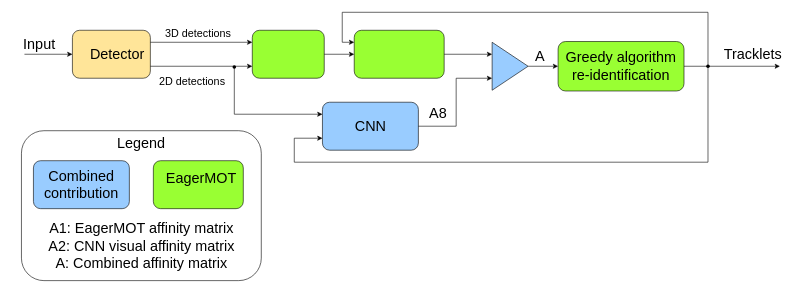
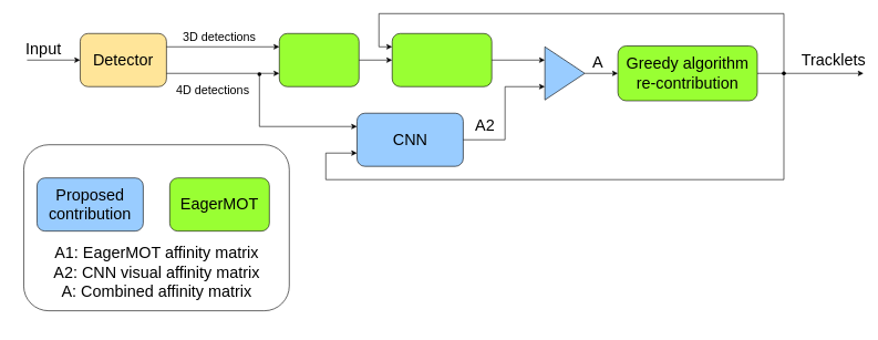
  <mxCell id="0" />
  <mxCell id="1" parent="0" />
  <mxCell id="2" value="" style="rounded=1;whiteSpace=wrap;html=1;fillColor=#FFE599;" vertex="1" parent="1"><mxGeometry x="120" y="50" width="130" height="80" as="geometry" /></mxCell>
- <mxCell id="3" value="&lt;font style=&quot;font-size: 24px;&quot;&gt;Detector&lt;/font&gt;" style="text;html=1;strokeColor=none;fillColor=none;align=center;verticalAlign=middle;whiteSpace=wrap;rounded=0;" vertex="1" parent="1"><mxGeometry x="150" y="67.5" width="90" height="45" as="geometry" /></mxCell>
- <mxCell id="4" value="&lt;font style=&quot;font-size: 18px;&quot;&gt;2D detections&lt;/font&gt;" style="text;html=1;strokeColor=none;fillColor=none;align=center;verticalAlign=middle;whiteSpace=wrap;rounded=0;" vertex="1" parent="1"><mxGeometry x="260" y="120" width="120" height="30" as="geometry" /></mxCell>
+ <mxCell id="3" value="&lt;font style=&quot;font-size: 24px;&quot;&gt;Detector&lt;/font&gt;" style="text;html=1;strokeColor=none;fillColor=none;align=center;verticalAlign=middle;whiteSpace=wrap;rounded=0;" vertex="1" parent="1"><mxGeometry x="140" y="67.5" width="90" height="45" as="geometry" /></mxCell>
+ <mxCell id="4" value="&lt;font style=&quot;font-size: 18px;&quot;&gt;4D detections&lt;/font&gt;" style="text;html=1;strokeColor=none;fillColor=none;align=center;verticalAlign=middle;whiteSpace=wrap;rounded=0;" vertex="1" parent="1"><mxGeometry x="260" y="120" width="120" height="30" as="geometry" /></mxCell>
  <mxCell id="5" value="&lt;font style=&quot;font-size: 18px;&quot;&gt;3D detections&lt;/font&gt;" style="text;html=1;strokeColor=none;fillColor=none;align=center;verticalAlign=middle;whiteSpace=wrap;rounded=0;" vertex="1" parent="1"><mxGeometry x="260" y="40" width="140" height="30" as="geometry" /></mxCell>
  <mxCell id="6" value="" style="endArrow=classic;html=1;rounded=0;entryX=0;entryY=0.5;entryDx=0;entryDy=0;" edge="1" parent="1" target="2"><mxGeometry width="50" height="50" relative="1" as="geometry"><mxPoint x="40" y="90" as="sourcePoint" /><mxPoint x="320" y="210" as="targetPoint" /></mxGeometry></mxCell>
  <mxCell id="7" value="&lt;font style=&quot;font-size: 24px;&quot;&gt;Input&lt;/font&gt;" style="text;html=1;strokeColor=none;fillColor=none;align=center;verticalAlign=middle;whiteSpace=wrap;rounded=0;" vertex="1" parent="1"><mxGeometry x="20" y="50" width="90" height="45" as="geometry" /></mxCell>
  <mxCell id="8" value="" style="rounded=1;whiteSpace=wrap;html=1;fillColor=#99FF33;" vertex="1" parent="1"><mxGeometry x="420" y="50" width="120" height="80" as="geometry" /></mxCell>
  <mxCell id="9" value="" style="endArrow=classic;html=1;rounded=0;exitX=1;exitY=0.75;exitDx=0;exitDy=0;entryX=0;entryY=0.75;entryDx=0;entryDy=0;" edge="1" parent="1" source="2" target="8"><mxGeometry width="50" height="50" relative="1" as="geometry"><mxPoint x="400" y="320" as="sourcePoint" /><mxPoint x="390" y="110" as="targetPoint" /></mxGeometry></mxCell>
  <mxCell id="10" value="" style="endArrow=classic;html=1;rounded=0;exitX=1;exitY=0.25;exitDx=0;exitDy=0;entryX=0;entryY=0.25;entryDx=0;entryDy=0;" edge="1" parent="1" source="2" target="8"><mxGeometry width="50" height="50" relative="1" as="geometry"><mxPoint x="400" y="330" as="sourcePoint" /><mxPoint x="390" y="70" as="targetPoint" /></mxGeometry></mxCell>
  <mxCell id="11" value="" style="endArrow=classic;html=1;rounded=0;exitX=1;exitY=0.5;exitDx=0;exitDy=0;" edge="1" parent="1" source="8"><mxGeometry width="50" height="50" relative="1" as="geometry"><mxPoint x="440" y="140" as="sourcePoint" /><mxPoint x="590" y="90" as="targetPoint" /></mxGeometry></mxCell>
  <mxCell id="12" value="" style="rounded=1;whiteSpace=wrap;html=1;fillColor=#99FF33;" vertex="1" parent="1"><mxGeometry x="590" y="50" width="150" height="80" as="geometry" /></mxCell>
  <mxCell id="13" value="" style="triangle;whiteSpace=wrap;html=1;fillColor=#99CCFF;" vertex="1" parent="1"><mxGeometry x="820" y="70" width="60" height="80" as="geometry" /></mxCell>
  <mxCell id="14" value="" style="endArrow=classic;html=1;rounded=0;exitX=1;exitY=0.5;exitDx=0;exitDy=0;entryX=0;entryY=0.25;entryDx=0;entryDy=0;" edge="1" parent="1" source="12" target="13"><mxGeometry width="50" height="50" relative="1" as="geometry"><mxPoint x="530" y="130" as="sourcePoint" /><mxPoint x="580" y="80" as="targetPoint" /></mxGeometry></mxCell>
  <mxCell id="15" value="" style="endArrow=classic;html=1;rounded=0;entryX=0;entryY=0.75;entryDx=0;entryDy=0;" edge="1" parent="1" target="13"><mxGeometry width="50" height="50" relative="1" as="geometry"><mxPoint x="760" y="130" as="sourcePoint" /><mxPoint x="580" y="80" as="targetPoint" /></mxGeometry></mxCell>
  <mxCell id="16" value="" style="endArrow=none;html=1;rounded=0;" edge="1" parent="1"><mxGeometry width="50" height="50" relative="1" as="geometry"><mxPoint x="760" y="210" as="sourcePoint" /><mxPoint x="760" y="130" as="targetPoint" /></mxGeometry></mxCell>
  <mxCell id="17" value="" style="endArrow=none;html=1;rounded=0;" edge="1" parent="1" source="19"><mxGeometry width="50" height="50" relative="1" as="geometry"><mxPoint x="390" y="210" as="sourcePoint" /><mxPoint x="390" y="110" as="targetPoint" /></mxGeometry></mxCell>
  <mxCell id="18" value="" style="endArrow=none;html=1;rounded=0;" edge="1" parent="1" target="19"><mxGeometry width="50" height="50" relative="1" as="geometry"><mxPoint x="390" y="190" as="sourcePoint" /><mxPoint x="390" y="110" as="targetPoint" /></mxGeometry></mxCell>
  <mxCell id="19" value="" style="shape=waypoint;sketch=0;fillStyle=solid;size=6;pointerEvents=1;points=[];fillColor=none;resizable=0;rotatable=0;perimeter=centerPerimeter;snapToPoint=1;" vertex="1" parent="1"><mxGeometry x="380" y="101.25" width="20" height="20" as="geometry" /></mxCell>
  <mxCell id="20" value="" style="rounded=1;whiteSpace=wrap;html=1;fillColor=#99CCFF;" vertex="1" parent="1"><mxGeometry x="537" y="170" width="160" height="80" as="geometry" /></mxCell>
  <mxCell id="21" value="&lt;span style=&quot;font-size: 24px;&quot;&gt;CNN&lt;/span&gt;" style="text;html=1;strokeColor=none;fillColor=none;align=center;verticalAlign=middle;whiteSpace=wrap;rounded=0;" vertex="1" parent="1"><mxGeometry x="459.5" y="160" width="315" height="102.5" as="geometry" /></mxCell>
  <mxCell id="22" value="" style="endArrow=none;html=1;rounded=0;exitX=1;exitY=0.5;exitDx=0;exitDy=0;" edge="1" parent="1" source="20"><mxGeometry width="50" height="50" relative="1" as="geometry"><mxPoint x="620" y="100" as="sourcePoint" /><mxPoint x="760" y="210" as="targetPoint" /></mxGeometry></mxCell>
  <mxCell id="23" value="" style="endArrow=classic;html=1;rounded=0;entryX=0;entryY=0.25;entryDx=0;entryDy=0;" edge="1" parent="1" target="20"><mxGeometry width="50" height="50" relative="1" as="geometry"><mxPoint x="390" y="190" as="sourcePoint" /><mxPoint x="670" y="50" as="targetPoint" /></mxGeometry></mxCell>
  <mxCell id="24" value="" style="rounded=1;whiteSpace=wrap;html=1;fillColor=#99FF33;" vertex="1" parent="1"><mxGeometry x="930" y="68.75" width="210" height="82.5" as="geometry" /></mxCell>
- <mxCell id="25" value="&lt;font style=&quot;font-size: 24px;&quot;&gt;Greedy algorithm re-identification&lt;/font&gt;" style="text;html=1;strokeColor=none;fillColor=none;align=center;verticalAlign=middle;whiteSpace=wrap;rounded=0;" vertex="1" parent="1"><mxGeometry x="940" y="50" width="190" height="120" as="geometry" /></mxCell>
+ <mxCell id="25" value="&lt;font style=&quot;font-size: 24px;&quot;&gt;Greedy algorithm re-contribution&lt;/font&gt;" style="text;html=1;strokeColor=none;fillColor=none;align=center;verticalAlign=middle;whiteSpace=wrap;rounded=0;" vertex="1" parent="1"><mxGeometry x="940" y="50" width="190" height="120" as="geometry" /></mxCell>
  <mxCell id="26" value="&lt;font style=&quot;font-size: 24px;&quot;&gt;Tracklets&lt;/font&gt;" style="text;html=1;strokeColor=none;fillColor=none;align=center;verticalAlign=middle;whiteSpace=wrap;rounded=0;" vertex="1" parent="1"><mxGeometry x="1210" y="67.5" width="90" height="45" as="geometry" /></mxCell>
  <mxCell id="27" value="" style="endArrow=none;html=1;rounded=0;entryX=0.25;entryY=0.525;entryDx=0;entryDy=0;entryPerimeter=0;" edge="1" parent="1" target="33"><mxGeometry width="50" height="50" relative="1" as="geometry"><mxPoint x="1180" y="270" as="sourcePoint" /><mxPoint x="1140" y="110" as="targetPoint" /></mxGeometry></mxCell>
  <mxCell id="28" value="" style="endArrow=none;html=1;rounded=0;" edge="1" parent="1"><mxGeometry width="50" height="50" relative="1" as="geometry"><mxPoint x="490" y="270" as="sourcePoint" /><mxPoint x="1180" y="270" as="targetPoint" /></mxGeometry></mxCell>
  <mxCell id="29" value="" style="endArrow=none;html=1;rounded=0;" edge="1" parent="1"><mxGeometry width="50" height="50" relative="1" as="geometry"><mxPoint x="490" y="270" as="sourcePoint" /><mxPoint x="490" y="230" as="targetPoint" /></mxGeometry></mxCell>
  <mxCell id="30" value="" style="endArrow=classic;html=1;rounded=0;entryX=0;entryY=0.75;entryDx=0;entryDy=0;" edge="1" parent="1" target="20"><mxGeometry width="50" height="50" relative="1" as="geometry"><mxPoint x="490" y="230" as="sourcePoint" /><mxPoint x="890" y="140" as="targetPoint" /></mxGeometry></mxCell>
  <mxCell id="31" value="" style="endArrow=classic;html=1;rounded=0;exitX=1;exitY=0.5;exitDx=0;exitDy=0;entryX=0;entryY=0.5;entryDx=0;entryDy=0;" edge="1" parent="1" source="13" target="24"><mxGeometry width="50" height="50" relative="1" as="geometry"><mxPoint x="790" y="190" as="sourcePoint" /><mxPoint x="880" y="110" as="targetPoint" /></mxGeometry></mxCell>
  <mxCell id="32" value="" style="endArrow=classic;html=1;rounded=0;" edge="1" parent="1"><mxGeometry width="50" height="50" relative="1" as="geometry"><mxPoint x="1140" y="110" as="sourcePoint" /><mxPoint x="1300" y="110" as="targetPoint" /></mxGeometry></mxCell>
  <mxCell id="33" value="" style="shape=waypoint;sketch=0;fillStyle=solid;size=6;pointerEvents=1;points=[];fillColor=none;resizable=0;rotatable=0;perimeter=centerPerimeter;snapToPoint=1;" vertex="1" parent="1"><mxGeometry x="1170" y="100" width="20" height="20" as="geometry" /></mxCell>
- <mxCell id="34" value="&lt;span style=&quot;font-size: 24px;&quot;&gt;A8&lt;/span&gt;" style="text;html=1;strokeColor=none;fillColor=none;align=center;verticalAlign=middle;whiteSpace=wrap;rounded=0;" vertex="1" parent="1"><mxGeometry x="700" y="160" width="60" height="57.5" as="geometry" /></mxCell>
+ <mxCell id="34" value="&lt;span style=&quot;font-size: 24px;&quot;&gt;A2&lt;/span&gt;" style="text;html=1;strokeColor=none;fillColor=none;align=center;verticalAlign=middle;whiteSpace=wrap;rounded=0;" vertex="1" parent="1"><mxGeometry x="700" y="160" width="60" height="57.5" as="geometry" /></mxCell>
  <mxCell id="35" value="&lt;span style=&quot;font-size: 24px;&quot;&gt;A&lt;/span&gt;" style="text;html=1;strokeColor=none;fillColor=none;align=center;verticalAlign=middle;whiteSpace=wrap;rounded=0;" vertex="1" parent="1"><mxGeometry x="870" y="63.75" width="60" height="57.5" as="geometry" /></mxCell>
  <mxCell id="36" value="" style="rounded=1;whiteSpace=wrap;html=1;" vertex="1" parent="1"><mxGeometry x="35" y="217.5" width="400" height="250" as="geometry" /></mxCell>
  <mxCell id="37" value="" style="rounded=1;whiteSpace=wrap;html=1;fillColor=#99FF33;" vertex="1" parent="1"><mxGeometry x="255" y="267.5" width="150" height="80" as="geometry" /></mxCell>
- <mxCell id="38" value="&lt;font style=&quot;font-size: 24px;&quot;&gt;EagerMOT&lt;/font&gt;" style="text;html=1;strokeColor=none;fillColor=none;align=center;verticalAlign=middle;whiteSpace=wrap;rounded=0;" vertex="1" parent="1"><mxGeometry x="270" y="275" width="130" height="45" as="geometry" /></mxCell>
+ <mxCell id="38" value="&lt;font style=&quot;font-size: 24px;&quot;&gt;EagerMOT&lt;/font&gt;" style="text;html=1;strokeColor=none;fillColor=none;align=center;verticalAlign=middle;whiteSpace=wrap;rounded=0;" vertex="1" parent="1"><mxGeometry x="265" y="285" width="130" height="45" as="geometry" /></mxCell>
  <mxCell id="39" value="" style="rounded=1;whiteSpace=wrap;html=1;fillColor=#99CCFF;" vertex="1" parent="1"><mxGeometry x="55" y="267.5" width="160" height="80" as="geometry" /></mxCell>
- <mxCell id="40" value="&lt;font style=&quot;font-size: 24px;&quot;&gt;Combined contribution&lt;/font&gt;" style="text;html=1;strokeColor=none;fillColor=none;align=center;verticalAlign=middle;whiteSpace=wrap;rounded=0;" vertex="1" parent="1"><mxGeometry x="90" y="285" width="90" height="45" as="geometry" /></mxCell>
- <mxCell id="41" value="&lt;font style=&quot;font-size: 24px;&quot;&gt;Legend&lt;/font&gt;" style="text;html=1;strokeColor=none;fillColor=none;align=center;verticalAlign=middle;whiteSpace=wrap;rounded=0;" vertex="1" parent="1"><mxGeometry x="175" y="217.5" width="120" height="40" as="geometry" /></mxCell>
+ <mxCell id="40" value="&lt;font style=&quot;font-size: 24px;&quot;&gt;Proposed contribution&lt;/font&gt;" style="text;html=1;strokeColor=none;fillColor=none;align=center;verticalAlign=middle;whiteSpace=wrap;rounded=0;" vertex="1" parent="1"><mxGeometry x="90" y="285" width="90" height="45" as="geometry" /></mxCell>
  <mxCell id="42" value="&lt;span style=&quot;font-size: 24px;&quot;&gt;A1: EagerMOT affinity matrix&lt;br&gt;A2: CNN visual affinity matrix&lt;br&gt;A: Combined affinity matrix&lt;br&gt;&lt;/span&gt;" style="text;html=1;strokeColor=none;fillColor=none;align=center;verticalAlign=middle;whiteSpace=wrap;rounded=0;" vertex="1" parent="1"><mxGeometry x="57.5" y="330" width="355" height="160" as="geometry" /></mxCell>
  <mxCell id="43" value="" style="endArrow=none;html=1;rounded=0;entryX=0.342;entryY=0.669;entryDx=0;entryDy=0;entryPerimeter=0;" edge="1" parent="1" target="33"><mxGeometry width="50" height="50" relative="1" as="geometry"><mxPoint x="1180" y="20" as="sourcePoint" /><mxPoint x="630" y="140" as="targetPoint" /></mxGeometry></mxCell>
  <mxCell id="44" value="" style="endArrow=none;html=1;rounded=0;" edge="1" parent="1"><mxGeometry width="50" height="50" relative="1" as="geometry"><mxPoint x="570" y="20" as="sourcePoint" /><mxPoint x="1180" y="20" as="targetPoint" /></mxGeometry></mxCell>
  <mxCell id="45" value="" style="endArrow=none;html=1;rounded=0;" edge="1" parent="1"><mxGeometry width="50" height="50" relative="1" as="geometry"><mxPoint x="570" y="70" as="sourcePoint" /><mxPoint x="570" y="20" as="targetPoint" /></mxGeometry></mxCell>
  <mxCell id="46" value="" style="endArrow=classic;html=1;rounded=0;entryX=0;entryY=0.25;entryDx=0;entryDy=0;" edge="1" parent="1" target="12"><mxGeometry width="50" height="50" relative="1" as="geometry"><mxPoint x="570" y="70" as="sourcePoint" /><mxPoint x="660" y="100" as="targetPoint" /></mxGeometry></mxCell>
